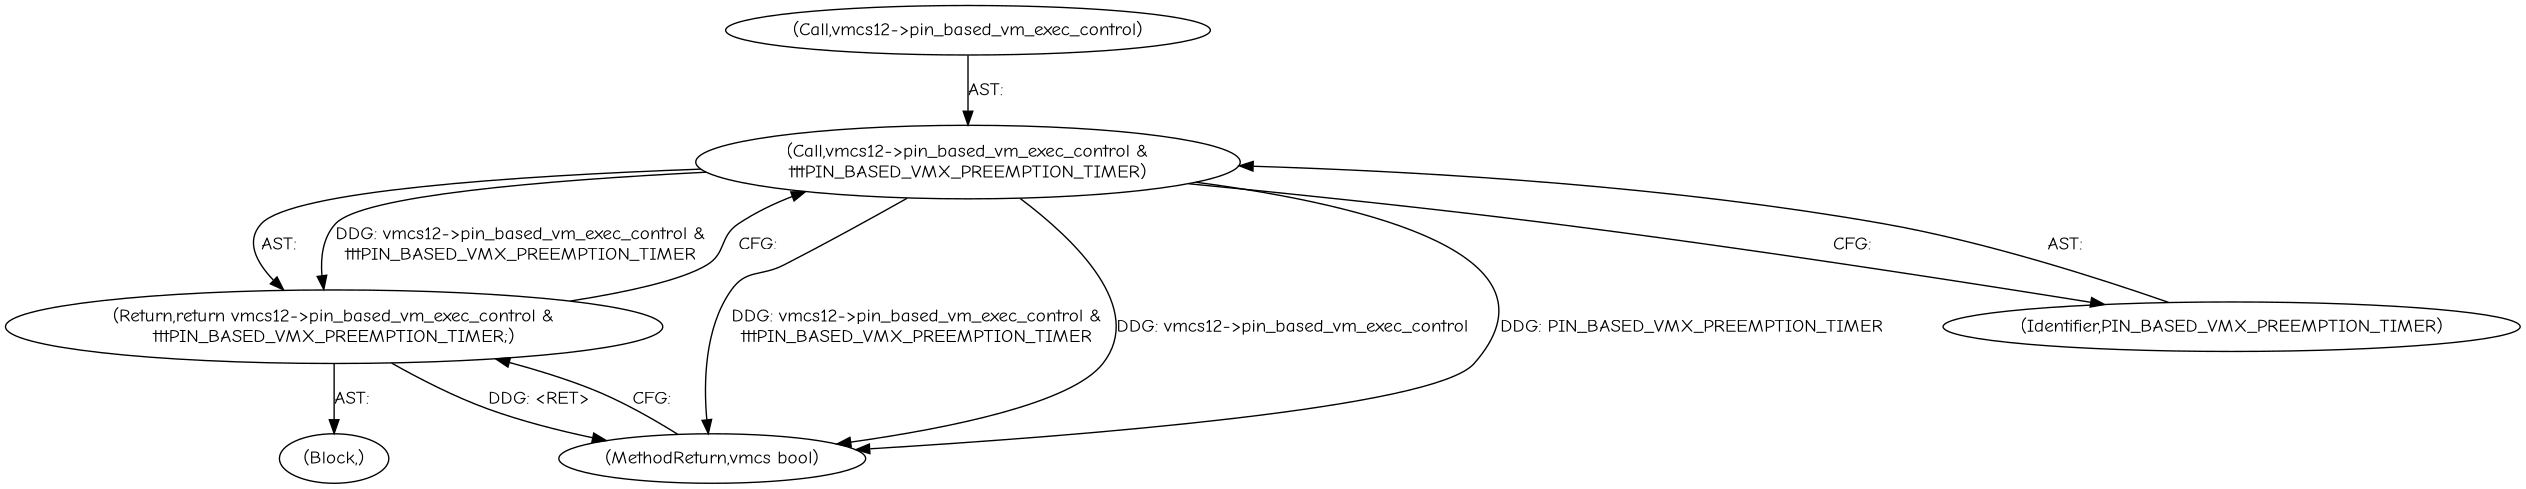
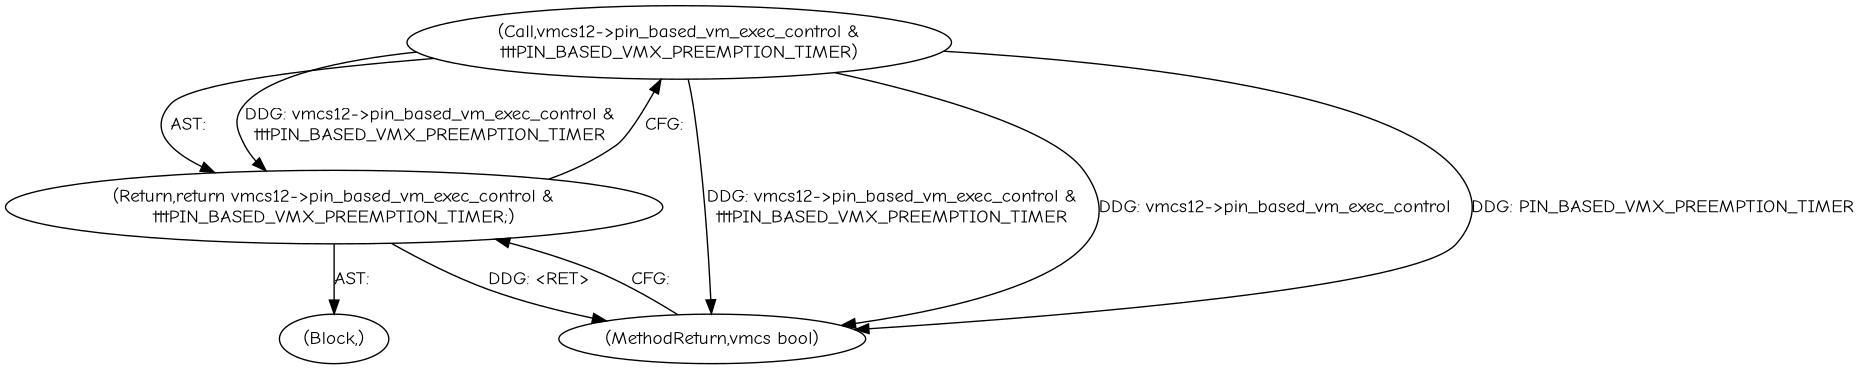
  digraph {
    fontname="Comic Neue"
    node [fontname="Comic Neue"]
    edge [fontname="Comic Neue"]
    n1 [label="(Call,vmcs12->pin_based_vm_exec_control &\n\t\t\tPIN_BASED_VMX_PREEMPTION_TIMER)"]
    n2 [label="(Return,return vmcs12->pin_based_vm_exec_control &\n\t\t\tPIN_BASED_VMX_PREEMPTION_TIMER;)"]
    n3 [label="(MethodReturn,vmcs bool)"]
-   n4 [label="(Identifier,PIN_BASED_VMX_PREEMPTION_TIMER)"]
    n5 [label="(Block,)"]
-   n6 [label="(Call,vmcs12->pin_based_vm_exec_control)"]
    n1 -> n2 [label="AST: "]
    n1 -> n2 [label="DDG: vmcs12->pin_based_vm_exec_control &\n\t\t\tPIN_BASED_VMX_PREEMPTION_TIMER"]
    n1 -> n3 [label="DDG: vmcs12->pin_based_vm_exec_control &\n\t\t\tPIN_BASED_VMX_PREEMPTION_TIMER"]
    n1 -> n3 [label="DDG: vmcs12->pin_based_vm_exec_control"]
    n1 -> n3 [label="DDG: PIN_BASED_VMX_PREEMPTION_TIMER"]
-   n1 -> n4 [label="CFG: "]
    n2 -> n1 [label="CFG: "]
    n2 -> n3 [label="DDG: <RET>"]
    n2 -> n5 [label="AST: "]
    n3 -> n2 [label="CFG: "]
-   n4 -> n1 [label="AST: "]
-   n6 -> n1 [label="AST: "]
  }
